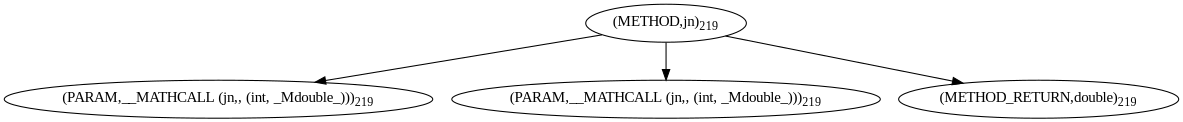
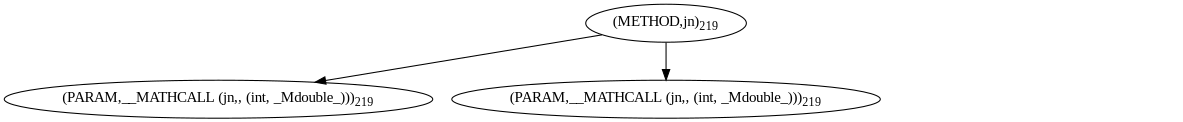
  digraph {
    fontname="Liberation Serif"
    node [fontname="Liberation Serif"]
    edge [fontname="Liberation Serif"]
    n1 [label=<(METHOD,jn)<SUB>219</SUB>>]
    n2 [label=<(PARAM,__MATHCALL (jn,, (int, _Mdouble_)))<SUB>219</SUB>>]
    n3 [label=<(PARAM,__MATHCALL (jn,, (int, _Mdouble_)))<SUB>219</SUB>>]
-   n4 [label=<(METHOD_RETURN,double)<SUB>219</SUB>>]
    n1 -> n2
    n1 -> n3
-   n1 -> n4
  }
